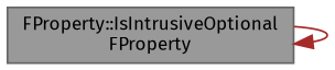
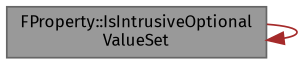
  digraph {
    rankdir=TB
    fontname="Fira Sans"
-   n1 [color=gray40 fillcolor=grey60 fontcolor=black fontname="Fira Sans" fontsize=10 height=0.2 label="FProperty::IsIntrusiveOptional\lFProperty" shape=box style=filled width=0.4]
+   n1 [color=gray40 fillcolor=grey60 fontcolor=black fontname="Fira Sans" fontsize=10 height=0.2 label="FProperty::IsIntrusiveOptional\lValueSet" shape=box style=filled width=0.4]
    n1 -> n1 [color=brown fontname="Fira Sans" fontsize=10 labelfontname=Helvetica labelfontsize=10 style=solid]
  }
